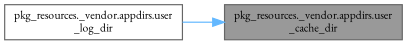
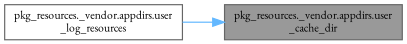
  digraph {
    rankdir=RL
    fontname="EB Garamond"
    node [fontname="EB Garamond" fontsize=10 shape=box style=filled]
    n1 [color=gray40 fillcolor=grey60 fontcolor=black height=0.2 label="pkg_resources._vendor.appdirs.user\l_cache_dir" width=0.4]
-   n2 [color=grey40 fillcolor=white height=0.2 label="pkg_resources._vendor.appdirs.user\l_log_dir" width=0.4]
+   n2 [color=grey40 fillcolor=white height=0.2 label="pkg_resources._vendor.appdirs.user\l_log_resources" width=0.4]
    n1 -> n2 [color=steelblue1 dir=back fontname="EB Garamond" fontsize=10 labelfontname=Helvetica labelfontsize=10 style=solid]
  }
